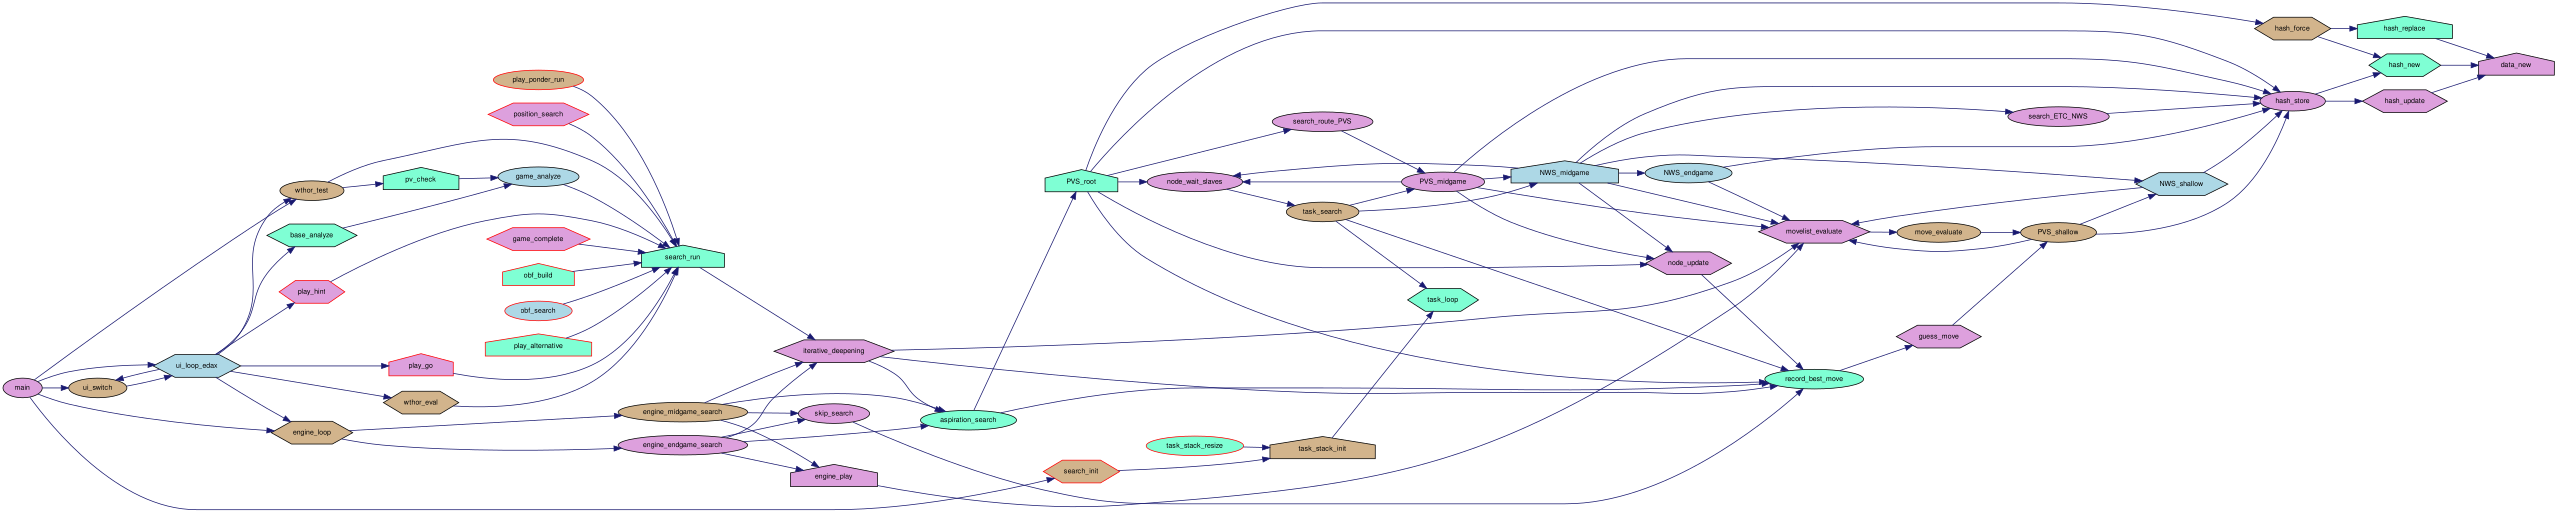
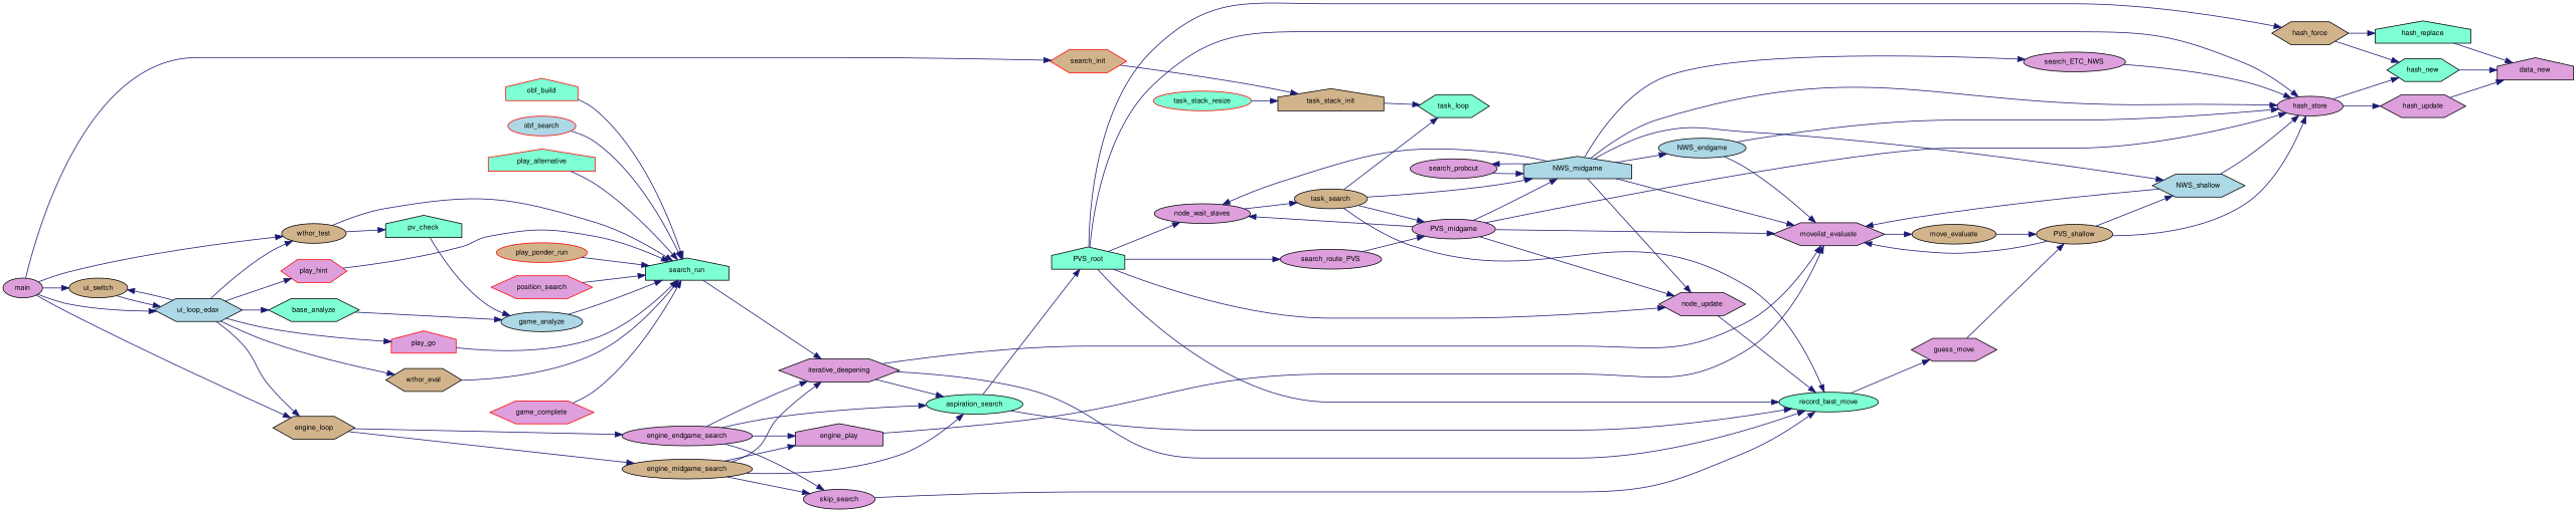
  digraph {
    rankdir=RL
    node [color=black fillcolor=plum fontname=FreeSans fontsize=10 shape=ellipse style=filled]
    edge [color=midnightblue dir=back fontname=FreeSans fontsize=10 labelfontname=FreeSans labelfontsize=10 style=solid]
    n1 [fontcolor=black height=0.2 label=data_new shape=house width=0.4]
    n2 [fillcolor=aquamarine height=0.2 label=hash_new shape=hexagon width=0.4]
    n3 [fillcolor=aquamarine height=0.2 label=hash_replace shape=house width=0.4]
    n4 [height=0.2 label=hash_update shape=hexagon width=0.4]
    n5 [fillcolor=tan height=0.2 label=hash_force shape=hexagon width=0.4]
    n6 [height=0.2 label=hash_store width=0.4]
    n7 [fillcolor=aquamarine height=0.2 label=PVS_root shape=house width=0.4]
    n8 [fillcolor=lightblue height=0.2 label=NWS_endgame width=0.4]
    n9 [fillcolor=lightblue height=0.2 label=NWS_midgame shape=house width=0.4]
    n10 [height=0.2 label=PVS_midgame width=0.4]
    n11 [fillcolor=lightblue height=0.2 label=NWS_shallow shape=hexagon width=0.4]
    n12 [fillcolor=tan height=0.2 label=PVS_shallow width=0.4]
    n13 [height=0.2 label=search_ETC_NWS width=0.4]
    n14 [fillcolor=aquamarine height=0.2 label=aspiration_search width=0.4]
    n15 [height=0.2 label=engine_endgame_search width=0.4]
    n16 [fillcolor=tan height=0.2 label=engine_midgame_search width=0.4]
    n17 [height=0.2 label=iterative_deepening shape=hexagon width=0.4]
    n18 [fillcolor=tan height=0.2 label=engine_loop shape=hexagon width=0.4]
    n19 [fillcolor=aquamarine height=0.2 label=search_run shape=house width=0.4]
    n20 [height=0.2 label=main width=0.4]
    n21 [fillcolor=lightblue height=0.2 label=ui_loop_edax shape=hexagon width=0.4]
    n22 [fillcolor=tan height=0.2 label=ui_switch width=0.4]
    n23 [fillcolor=lightblue height=0.2 label=game_analyze width=0.4]
    n24 [fillcolor=tan height=0.2 label=wthor_test width=0.4]
    n25 [color=red height=0.2 label=game_complete shape=hexagon width=0.4]
    n26 [color=red fillcolor=aquamarine height=0.2 label=obf_build shape=house width=0.4]
    n27 [color=red fillcolor=lightblue height=0.2 label=obf_search width=0.4]
    n28 [color=red fillcolor=aquamarine height=0.2 label=play_alternative shape=house width=0.4]
    n29 [color=red height=0.2 label=play_go shape=house width=0.4]
    n30 [color=red height=0.2 label=play_hint shape=hexagon width=0.4]
    n31 [color=red fillcolor=tan height=0.2 label=play_ponder_run width=0.4]
    n32 [color=red height=0.2 label=position_search shape=hexagon width=0.4]
    n33 [fillcolor=tan height=0.2 label=wthor_eval shape=hexagon width=0.4]
    n34 [fillcolor=aquamarine height=0.2 label=base_analyze shape=hexagon width=0.4]
    n35 [fillcolor=aquamarine height=0.2 label=pv_check shape=house width=0.4]
    n36 [fillcolor=tan height=0.2 label=task_search width=0.4]
+   n37 [height=0.2 label=search_probcut width=0.4]
    n38 [height=0.2 label=search_route_PVS width=0.4]
    n39 [height=0.2 label=guess_move shape=hexagon width=0.4]
    n40 [fillcolor=tan height=0.2 label=move_evaluate width=0.4]
    n41 [height=0.2 label=node_wait_slaves width=0.4]
    n42 [fillcolor=aquamarine height=0.2 label=task_loop shape=hexagon width=0.4]
    n43 [fillcolor=tan height=0.2 label=task_stack_init shape=house width=0.4]
    n44 [color=red fillcolor=tan height=0.2 label=search_init shape=hexagon width=0.4]
    n45 [color=red fillcolor=aquamarine height=0.2 label=task_stack_resize width=0.4]
    n46 [fillcolor=aquamarine height=0.2 label=record_best_move width=0.4]
    n47 [height=0.2 label=movelist_evaluate shape=hexagon width=0.4]
    n48 [height=0.2 label=node_update shape=hexagon width=0.4]
    n49 [height=0.2 label=skip_search width=0.4]
    n50 [height=0.2 label=engine_play shape=house width=0.4]
    n1 -> n2
    n1 -> n3
    n1 -> n4
    n2 -> n5
    n2 -> n6
    n3 -> n5
    n4 -> n6
    n5 -> n7
    n6 -> n7
    n6 -> n8
    n6 -> n9
    n6 -> n10
    n6 -> n11
    n6 -> n12
    n6 -> n13
    n7 -> n14
    n8 -> n9
    n9 -> n10
    n9 -> n36
+   n9 -> n37
    n10 -> n36
    n10 -> n38
    n11 -> n9
    n11 -> n12
    n12 -> n39
    n12 -> n40
    n13 -> n9
    n14 -> n15
    n14 -> n16
    n14 -> n17
    n15 -> n18
    n16 -> n18
    n17 -> n15
    n17 -> n16
    n17 -> n19
    n18 -> n20
    n18 -> n21
    n19 -> n23
    n19 -> n24
    n19 -> n25
    n19 -> n26
    n19 -> n27
    n19 -> n28
    n19 -> n29
    n19 -> n30
    n19 -> n31
    n19 -> n32
    n19 -> n33
    n21 -> n20
    n21 -> n22
    n22 -> n20
    n22 -> n21
    n23 -> n34
    n23 -> n35
    n24 -> n20
    n24 -> n21
    n29 -> n21
    n30 -> n21
    n33 -> n21
    n34 -> n21
    n35 -> n24
    n36 -> n41
+   n37 -> n9
    n38 -> n7
    n39 -> n46
    n40 -> n47
    n41 -> n7
    n41 -> n9
    n41 -> n10
    n42 -> n36
    n42 -> n43
    n43 -> n44
    n43 -> n45
    n44 -> n20
    n46 -> n7
    n46 -> n14
    n46 -> n17
    n46 -> n36
    n46 -> n48
    n46 -> n49
    n47 -> n8
    n47 -> n9
    n47 -> n10
    n47 -> n11
    n47 -> n12
    n47 -> n17
    n47 -> n50
    n48 -> n7
    n48 -> n9
    n48 -> n10
    n49 -> n15
    n49 -> n16
    n50 -> n15
    n50 -> n16
  }
